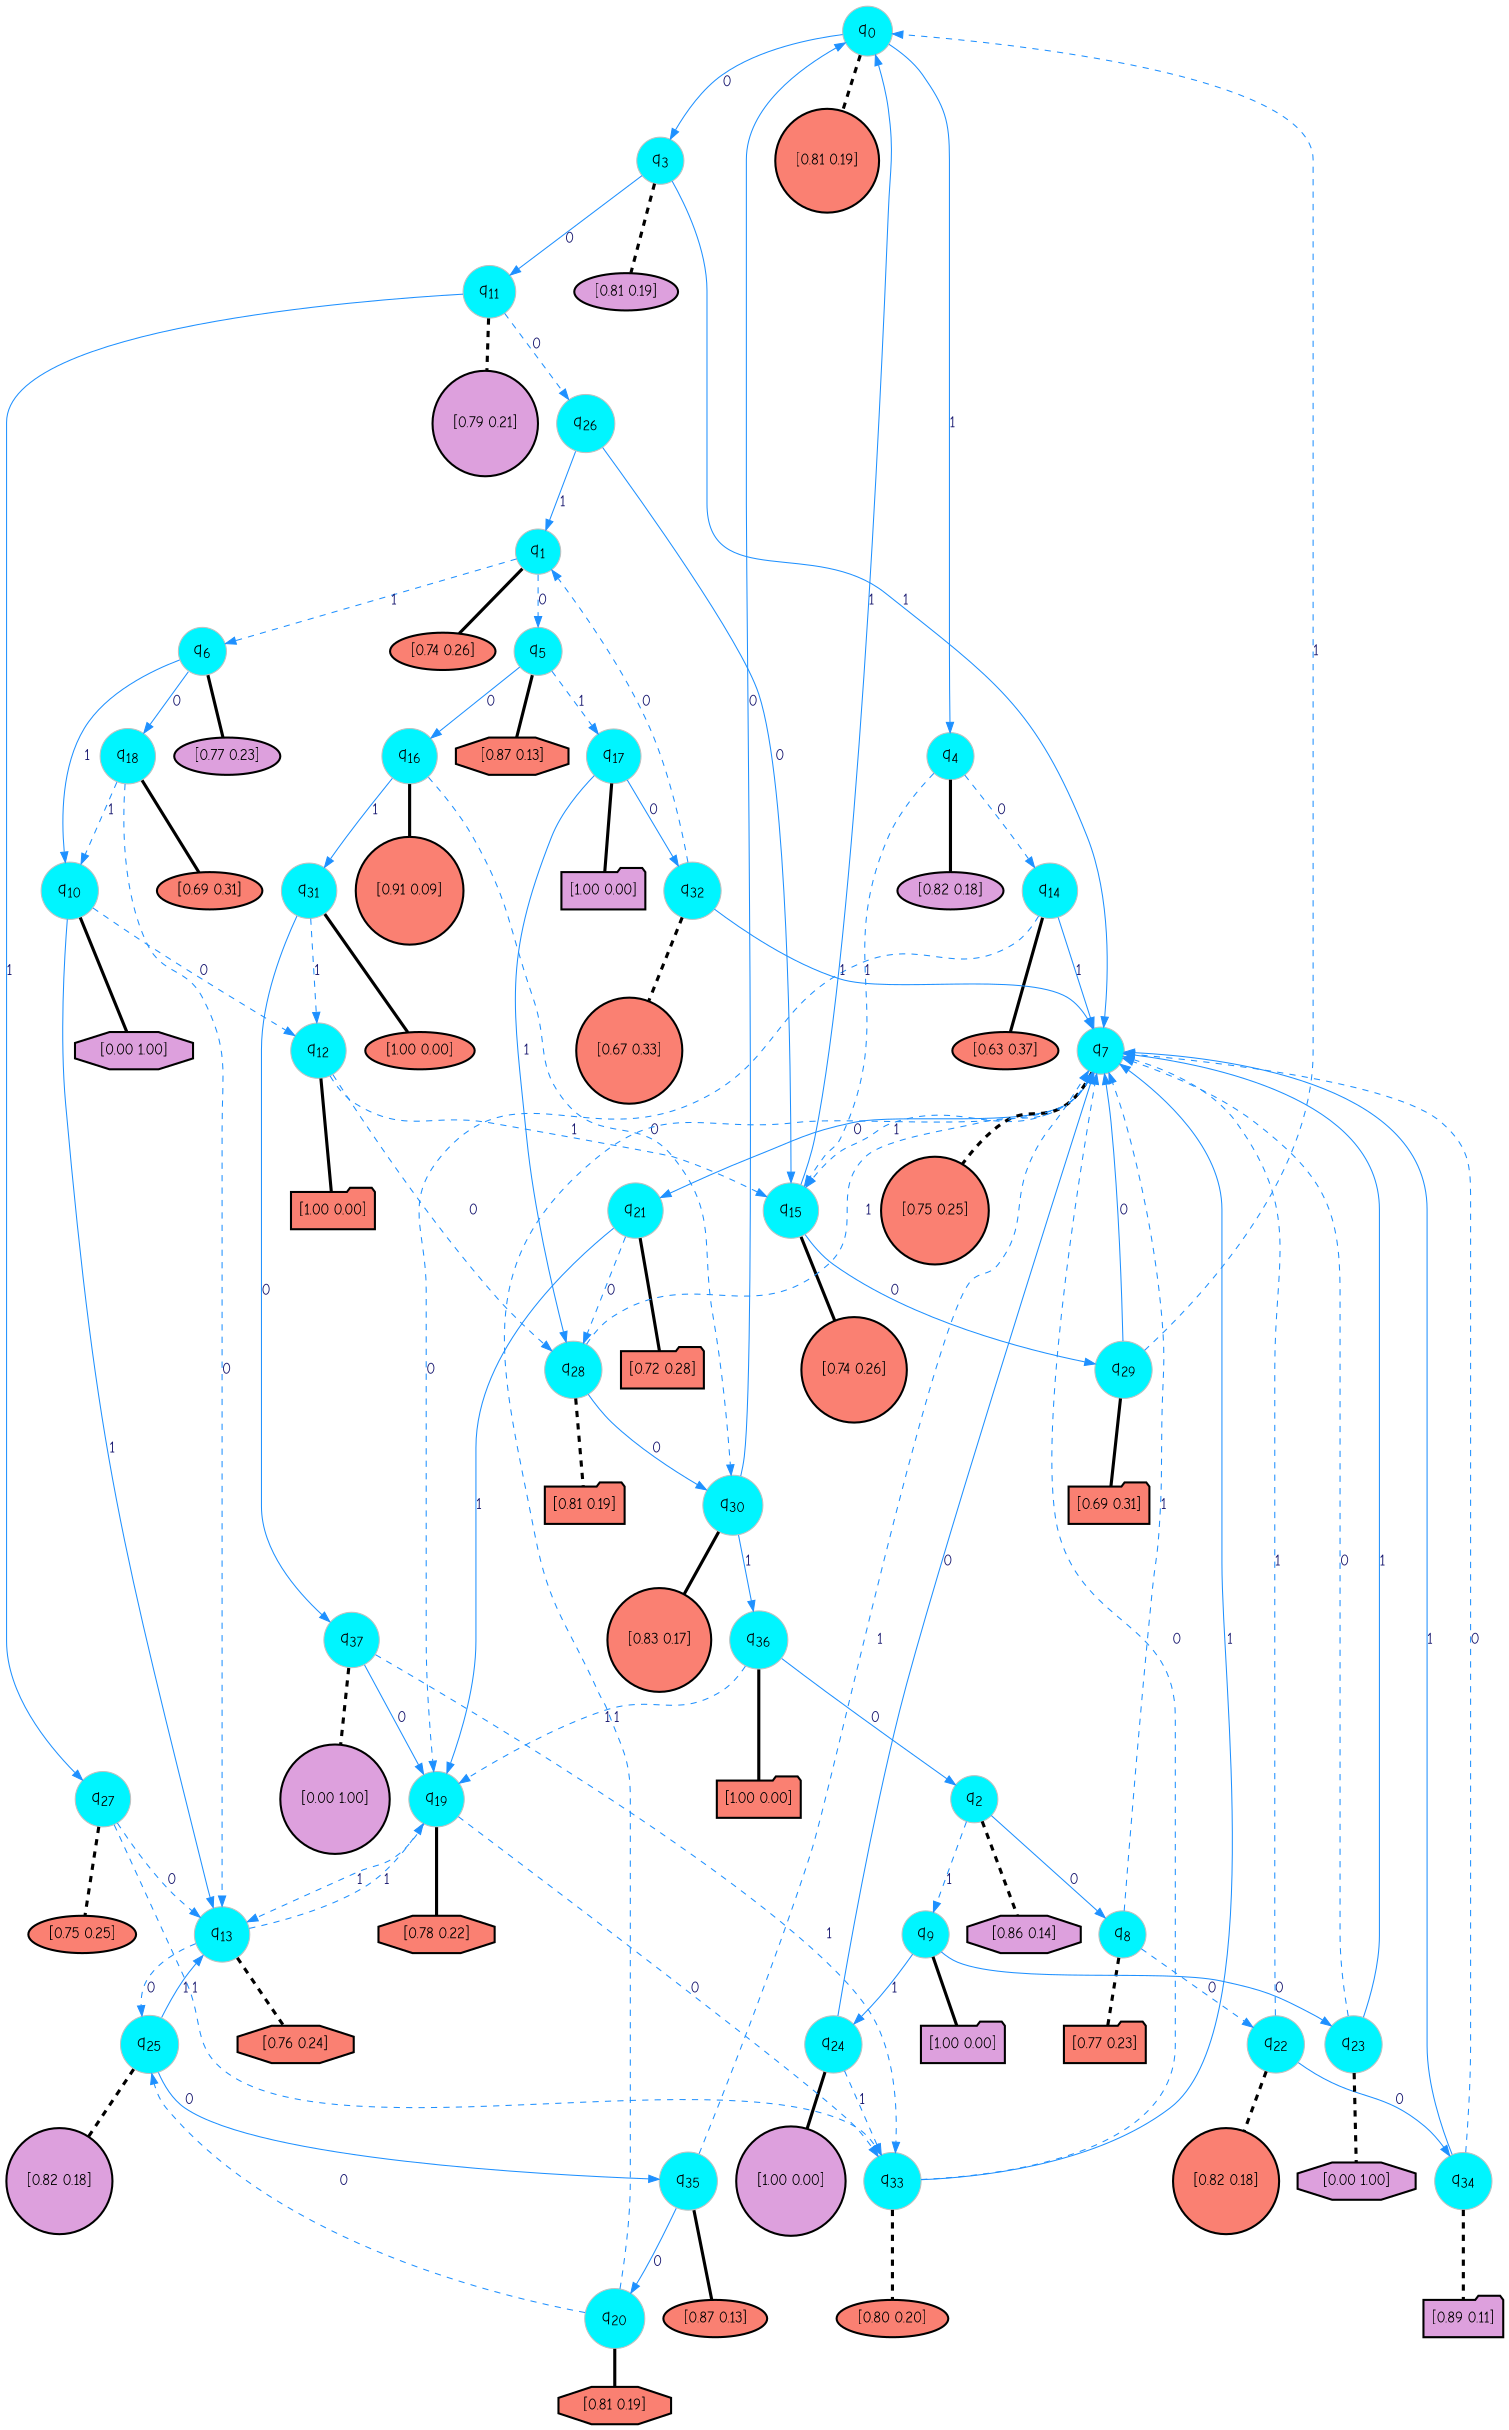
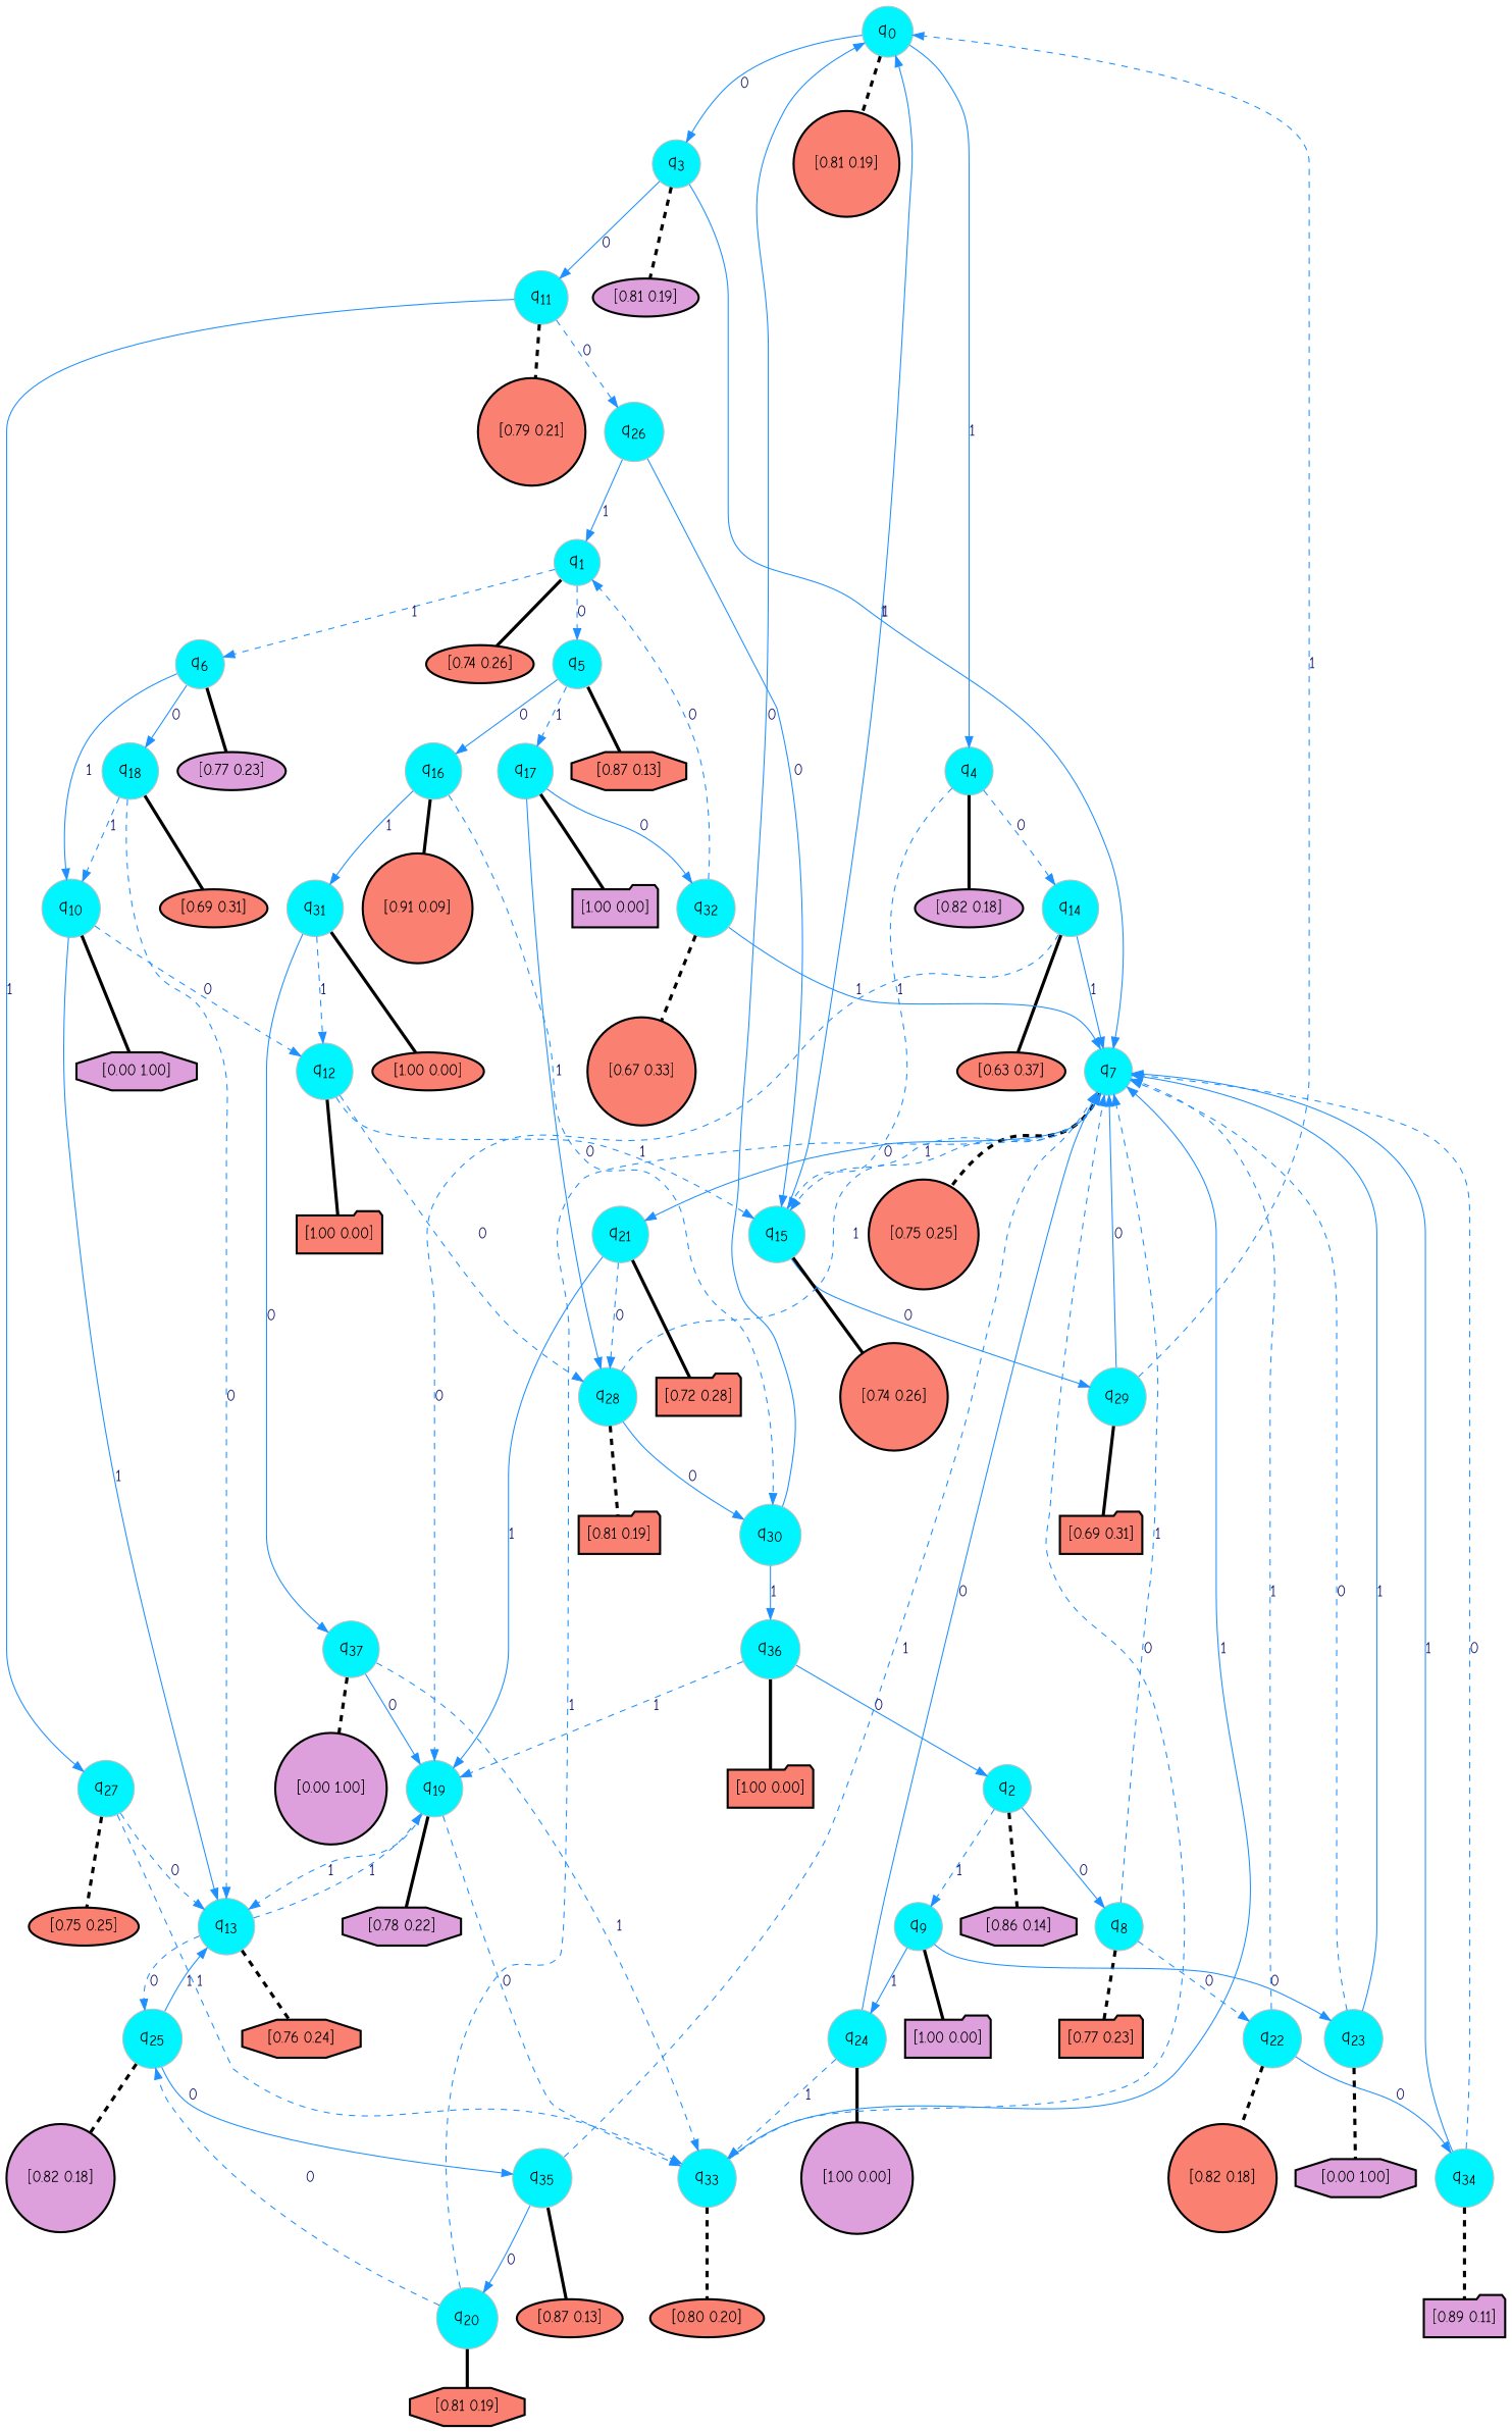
  digraph {
    fontname="Comic Neue"
    rankdir=TD
    node [color=gray fillcolor=turquoise1 fontcolor=black fontname="Comic Neue" fontsize=16 fontweight=bold shape=circle style=filled]
    edge [arrowsize=1 color=dodgerblue1 fontcolor=midnightblue fontname="Comic Neue" fontweight=bold penwidth=1 style=bold weight=20]
    n1 [label=<q<SUB>0</SUB>>]
    n2 [label=<q<SUB>3</SUB>>]
    n3 [label=<q<SUB>4</SUB>>]
    n4 [color=black fillcolor=salmon fontsize=14 label="[0.81 0.19]" penwidth=2]
    n5 [label=<q<SUB>7</SUB>>]
    n6 [label=<q<SUB>11</SUB>>]
    n7 [color=black fillcolor=plum fontsize=14 label="[0.81 0.19]" penwidth=2 shape=ellipse]
    n8 [label=<q<SUB>14</SUB>>]
    n9 [label=<q<SUB>15</SUB>>]
    n10 [color=black fillcolor=plum fontsize=14 label="[0.82 0.18]" penwidth=2 shape=ellipse]
    n11 [label=<q<SUB>1</SUB>>]
    n12 [label=<q<SUB>5</SUB>>]
    n13 [label=<q<SUB>6</SUB>>]
    n14 [color=black fillcolor=salmon fontsize=14 label="[0.74 0.26]" penwidth=2 shape=ellipse]
    n15 [label=<q<SUB>16</SUB>>]
    n16 [label=<q<SUB>17</SUB>>]
    n17 [color=black fillcolor=salmon fontsize=14 label="[0.87 0.13]" penwidth=2 shape=octagon]
    n18 [label=<q<SUB>10</SUB>>]
    n19 [label=<q<SUB>18</SUB>>]
    n20 [color=black fillcolor=plum fontsize=14 label="[0.77 0.23]" penwidth=2 shape=ellipse]
    n21 [label=<q<SUB>2</SUB>>]
    n22 [label=<q<SUB>8</SUB>>]
    n23 [label=<q<SUB>9</SUB>>]
    n24 [color=black fillcolor=plum fontsize=14 label="[0.86 0.14]" penwidth=2 shape=octagon]
    n25 [label=<q<SUB>22</SUB>>]
    n26 [color=black fillcolor=salmon fontsize=14 label="[0.77 0.23]" penwidth=2 shape=folder]
    n27 [label=<q<SUB>23</SUB>>]
    n28 [label=<q<SUB>24</SUB>>]
    n29 [color=black fillcolor=plum fontsize=14 label="[1.00 0.00]" penwidth=2 shape=folder]
    n30 [label=<q<SUB>21</SUB>>]
    n31 [color=black fillcolor=salmon fontsize=14 label="[0.75 0.25]" penwidth=2]
    n32 [label=<q<SUB>26</SUB>>]
    n33 [label=<q<SUB>27</SUB>>]
-   n34 [color=black fillcolor=plum fontsize=14 label="[0.79 0.21]" penwidth=2]
+   n34 [color=black fillcolor=salmon fontsize=14 label="[0.79 0.21]" penwidth=2]
    n35 [label=<q<SUB>19</SUB>>]
    n36 [color=black fillcolor=salmon fontsize=14 label="[0.63 0.37]" penwidth=2 shape=ellipse]
    n37 [label=<q<SUB>29</SUB>>]
    n38 [color=black fillcolor=salmon fontsize=14 label="[0.74 0.26]" penwidth=2]
    n39 [label=<q<SUB>30</SUB>>]
    n40 [label=<q<SUB>31</SUB>>]
    n41 [color=black fillcolor=salmon fontsize=14 label="[0.91 0.09]" penwidth=2]
    n42 [label=<q<SUB>28</SUB>>]
    n43 [label=<q<SUB>32</SUB>>]
    n44 [color=black fillcolor=plum fontsize=14 label="[1.00 0.00]" penwidth=2 shape=folder]
    n45 [label=<q<SUB>12</SUB>>]
    n46 [label=<q<SUB>13</SUB>>]
    n47 [color=black fillcolor=plum fontsize=14 label="[0.00 1.00]" penwidth=2 shape=octagon]
    n48 [color=black fillcolor=salmon fontsize=14 label="[0.69 0.31]" penwidth=2 shape=ellipse]
    n49 [color=black fillcolor=salmon fontsize=14 label="[0.72 0.28]" penwidth=2 shape=folder]
    n50 [label=<q<SUB>34</SUB>>]
    n51 [color=black fillcolor=salmon fontsize=14 label="[0.82 0.18]" penwidth=2]
    n52 [color=black fillcolor=plum fontsize=14 label="[0.00 1.00]" penwidth=2 shape=octagon]
    n53 [label=<q<SUB>33</SUB>>]
    n54 [color=black fillcolor=plum fontsize=14 label="[1.00 0.00]" penwidth=2]
    n55 [color=black fillcolor=salmon fontsize=14 label="[1.00 0.00]" penwidth=2 shape=folder]
    n56 [label=<q<SUB>25</SUB>>]
    n57 [color=black fillcolor=salmon fontsize=14 label="[0.76 0.24]" penwidth=2 shape=octagon]
    n58 [color=black fillcolor=salmon fontsize=14 label="[0.75 0.25]" penwidth=2 shape=ellipse]
    n59 [color=black fillcolor=salmon fontsize=14 label="[0.81 0.19]" penwidth=2 shape=folder]
-   n60 [color=black fillcolor=salmon fontsize=14 label="[0.78 0.22]" penwidth=2 shape=octagon]
+   n60 [color=black fillcolor=plum fontsize=14 label="[0.78 0.22]" penwidth=2 shape=octagon]
    n61 [label=<q<SUB>35</SUB>>]
    n62 [color=black fillcolor=plum fontsize=14 label="[0.82 0.18]" penwidth=2]
    n63 [color=black fillcolor=salmon fontsize=14 label="[0.69 0.31]" penwidth=2 shape=folder]
    n64 [label=<q<SUB>36</SUB>>]
-   n65 [color=black fillcolor=salmon fontsize=14 label="[0.83 0.17]" penwidth=2]
    n66 [label=<q<SUB>37</SUB>>]
    n67 [color=black fillcolor=salmon fontsize=14 label="[1.00 0.00]" penwidth=2 shape=ellipse]
    n68 [color=black fillcolor=salmon fontsize=14 label="[0.67 0.33]" penwidth=2]
    n69 [color=black fillcolor=salmon fontsize=14 label="[0.80 0.20]" penwidth=2 shape=ellipse]
    n70 [label=<q<SUB>20</SUB>>]
    n71 [color=black fillcolor=salmon fontsize=14 label="[0.81 0.19]" penwidth=2 shape=octagon]
    n72 [color=black fillcolor=plum fontsize=14 label="[0.89 0.11]" penwidth=2 shape=folder]
    n73 [color=black fillcolor=salmon fontsize=14 label="[0.87 0.13]" penwidth=2 shape=ellipse]
    n74 [color=black fillcolor=salmon fontsize=14 label="[1.00 0.00]" penwidth=2 shape=folder]
    n75 [color=black fillcolor=plum fontsize=14 label="[0.00 1.00]" penwidth=2]
    n1 -> n2 [label=0]
    n1 -> n3 [label=1]
    n1 -> n4 [arrowhead=none color=black penwidth=3 style=dashed]
    n2 -> n5 [label=1]
    n2 -> n6 [label=0]
    n2 -> n7 [arrowhead=none color=black penwidth=3 style=dashed]
    n3 -> n8 [label=0 style=dashed]
    n3 -> n9 [label=1 style=dashed]
    n3 -> n10 [arrowhead=none color=black penwidth=3]
    n5 -> n9 [label=1 style=dashed]
    n5 -> n30 [label=0]
    n5 -> n31 [arrowhead=none color=black penwidth=3 style=dashed]
    n6 -> n32 [label=0 style=dashed]
    n6 -> n33 [label=1]
    n6 -> n34 [arrowhead=none color=black penwidth=3 style=dashed]
    n8 -> n5 [label=1]
    n8 -> n35 [label=0 style=dashed]
    n8 -> n36 [arrowhead=none color=black penwidth=3]
    n9 -> n1 [label=1]
    n9 -> n37 [label=0]
    n9 -> n38 [arrowhead=none color=black penwidth=3]
    n11 -> n12 [label=0 style=dashed]
    n11 -> n13 [label=1 style=dashed]
    n11 -> n14 [arrowhead=none color=black penwidth=3]
    n12 -> n15 [label=0]
    n12 -> n16 [label=1 style=dashed]
    n12 -> n17 [arrowhead=none color=black penwidth=3]
    n13 -> n18 [label=1]
    n13 -> n19 [label=0]
    n13 -> n20 [arrowhead=none color=black penwidth=3]
    n15 -> n39 [label=0 style=dashed]
    n15 -> n40 [label=1]
    n15 -> n41 [arrowhead=none color=black penwidth=3]
    n16 -> n42 [label=1]
    n16 -> n43 [label=0]
    n16 -> n44 [arrowhead=none color=black penwidth=3]
    n18 -> n45 [label=0 style=dashed]
    n18 -> n46 [label=1]
    n18 -> n47 [arrowhead=none color=black penwidth=3]
    n19 -> n18 [label=1 style=dashed]
    n19 -> n46 [label=0 style=dashed]
    n19 -> n48 [arrowhead=none color=black penwidth=3]
    n21 -> n22 [label=0]
    n21 -> n23 [label=1 style=dashed]
    n21 -> n24 [arrowhead=none color=black penwidth=3 style=dashed]
    n22 -> n5 [label=1 style=dashed]
    n22 -> n25 [label=0 style=dashed]
    n22 -> n26 [arrowhead=none color=black penwidth=3 style=dashed]
    n23 -> n27 [label=0]
    n23 -> n28 [label=1]
    n23 -> n29 [arrowhead=none color=black penwidth=3]
    n25 -> n5 [label=1 style=dashed]
    n25 -> n50 [label=0]
    n25 -> n51 [arrowhead=none color=black penwidth=3 style=dashed]
    n27 -> n5 [label=0 style=dashed]
    n27 -> n5 [label=1]
    n27 -> n52 [arrowhead=none color=black penwidth=3 style=dashed]
    n28 -> n5 [label=0]
    n28 -> n53 [label=1 style=dashed]
    n28 -> n54 [arrowhead=none color=black penwidth=3]
    n30 -> n35 [label=1]
    n30 -> n42 [label=0 style=dashed]
    n30 -> n49 [arrowhead=none color=black penwidth=3]
    n32 -> n9 [label=0]
    n32 -> n11 [label=1]
    n33 -> n46 [label=0 style=dashed]
    n33 -> n53 [label=1 style=dashed]
    n33 -> n58 [arrowhead=none color=black penwidth=3 style=dashed]
    n35 -> n46 [label=1 style=dashed]
    n35 -> n53 [label=0 style=dashed]
    n35 -> n60 [arrowhead=none color=black penwidth=3]
    n37 -> n1 [label=1 style=dashed]
    n37 -> n5 [label=0]
    n37 -> n63 [arrowhead=none color=black penwidth=3]
    n39 -> n1 [label=0]
    n39 -> n64 [label=1]
-   n39 -> n65 [arrowhead=none color=black penwidth=3]
    n40 -> n45 [label=1 style=dashed]
    n40 -> n66 [label=0]
    n40 -> n67 [arrowhead=none color=black penwidth=3]
    n42 -> n5 [label=1 style=dashed]
    n42 -> n39 [label=0]
    n42 -> n59 [arrowhead=none color=black penwidth=3 style=dashed]
    n43 -> n5 [label=1]
    n43 -> n11 [label=0 style=dashed]
    n43 -> n68 [arrowhead=none color=black penwidth=3 style=dashed]
    n45 -> n9 [label=1 style=dashed]
    n45 -> n42 [label=0 style=dashed]
    n45 -> n55 [arrowhead=none color=black penwidth=3]
    n46 -> n35 [label=1 style=dashed]
    n46 -> n56 [label=0 style=dashed]
    n46 -> n57 [arrowhead=none color=black penwidth=3 style=dashed]
    n50 -> n5 [label=0 style=dashed]
    n50 -> n5 [label=1]
    n50 -> n72 [arrowhead=none color=black penwidth=3 style=dashed]
    n53 -> n5 [label=0 style=dashed]
    n53 -> n5 [label=1]
    n53 -> n69 [arrowhead=none color=black penwidth=3 style=dashed]
    n56 -> n46 [label=1]
    n56 -> n61 [label=0]
    n56 -> n62 [arrowhead=none color=black penwidth=3 style=dashed]
    n61 -> n5 [label=1 style=dashed]
    n61 -> n70 [label=0]
    n61 -> n73 [arrowhead=none color=black penwidth=3]
    n64 -> n21 [label=0]
    n64 -> n35 [label=1 style=dashed]
    n64 -> n74 [arrowhead=none color=black penwidth=3]
    n66 -> n35 [label=0]
    n66 -> n53 [label=1 style=dashed]
    n66 -> n75 [arrowhead=none color=black penwidth=3 style=dashed]
    n70 -> n5 [label=1 style=dashed]
    n70 -> n56 [label=0 style=dashed]
    n70 -> n71 [arrowhead=none color=black penwidth=3]
  }
